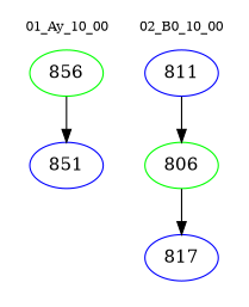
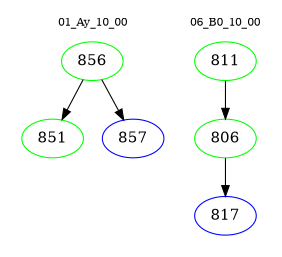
  digraph {
    node [color=green]
    edge [color=black]
    n1 [label=856]
-   n2 [color=blue label=851]
-   n4 [color=blue label=811]
+   n2 [label=851]
+   n3 [color=blue label=857]
+   n4 [label=811]
    n5 [label=806]
    n6 [color=blue label=817]
    subgraph cluster_1 {
      color=white
      fontsize=10
      label="01_Ay_10_00"
      n1
      n2
+     n3
    }
    subgraph cluster_2 {
      color=white
      fontsize=10
-     label="02_B0_10_00"
+     label="06_B0_10_00"
      n4
      n5
      n6
    }
    n1 -> n2
+   n1 -> n3
    n4 -> n5
    n5 -> n6
  }
